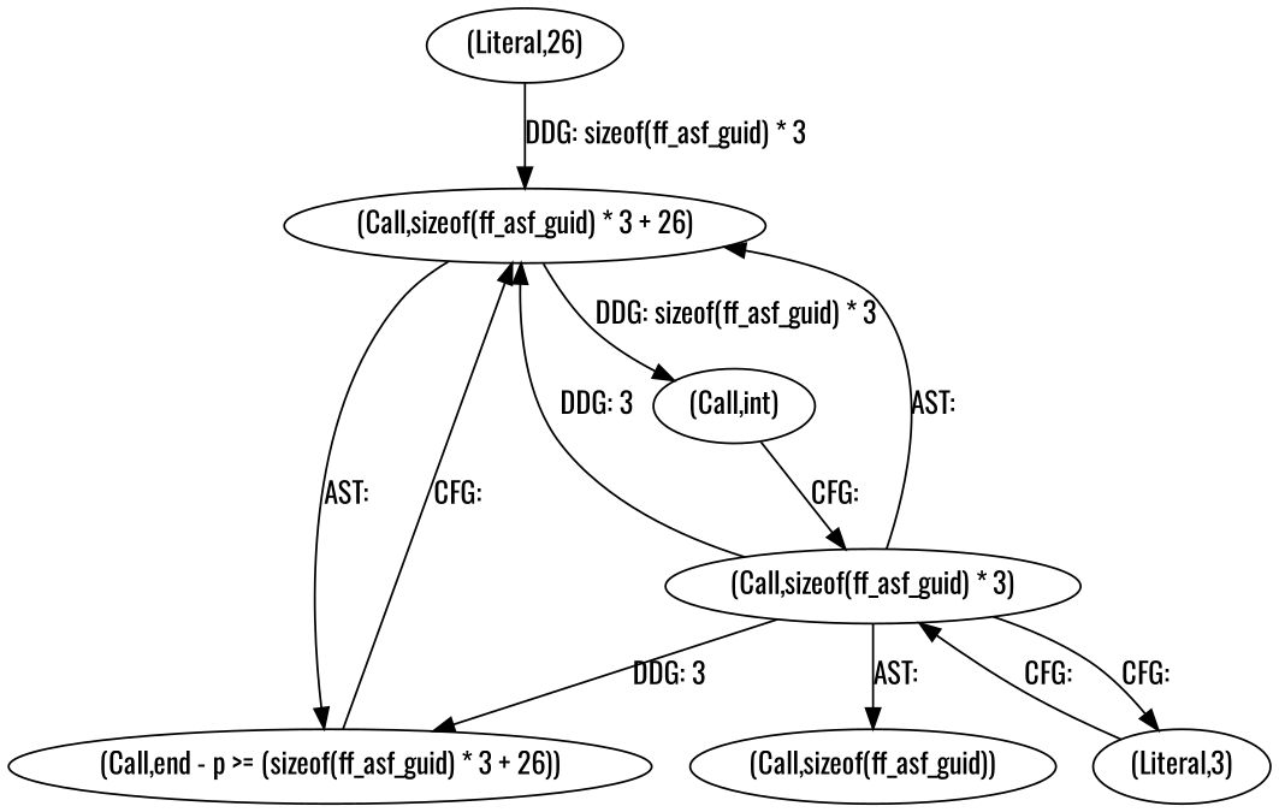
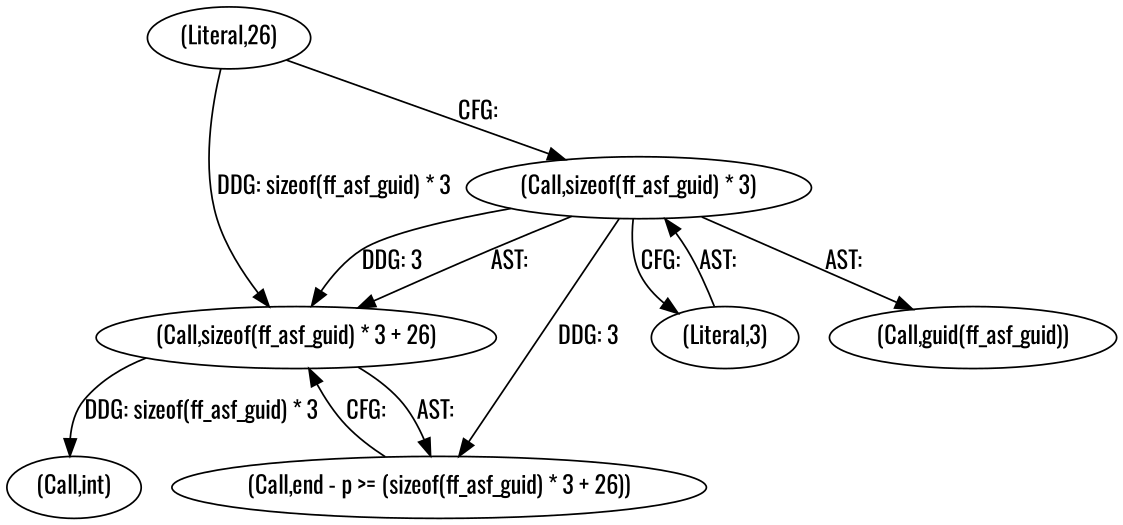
  digraph {
    fontname=Oswald
    node [fontname=Oswald]
    edge [fontname=Oswald]
    n1 [label="(Call,sizeof(ff_asf_guid) * 3 + 26)"]
    n2 [label="(Call,end - p >= (sizeof(ff_asf_guid) * 3 + 26))"]
    n3 [label="(Call,int)"]
    n4 [label="(Literal,26)"]
    n5 [label="(Call,sizeof(ff_asf_guid) * 3)"]
    n6 [label="(Literal,3)"]
-   n7 [label="(Call,sizeof(ff_asf_guid))"]
+   n7 [label="(Call,guid(ff_asf_guid))"]
    n1 -> n2 [label="AST: "]
    n1 -> n3 [label="DDG: sizeof(ff_asf_guid) * 3"]
    n2 -> n1 [label="CFG: "]
    n4 -> n1 [label="DDG: sizeof(ff_asf_guid) * 3"]
-   n3 -> n5 [label="CFG: "]
+   n4 -> n5 [label="CFG: "]
    n5 -> n1 [label="AST: "]
    n5 -> n1 [label="DDG: 3"]
    n5 -> n2 [label="DDG: 3"]
    n5 -> n6 [label="CFG: "]
    n5 -> n7 [label="AST: "]
-   n6 -> n5 [label="CFG: "]
+   n6 -> n5 [label="AST: "]
  }
